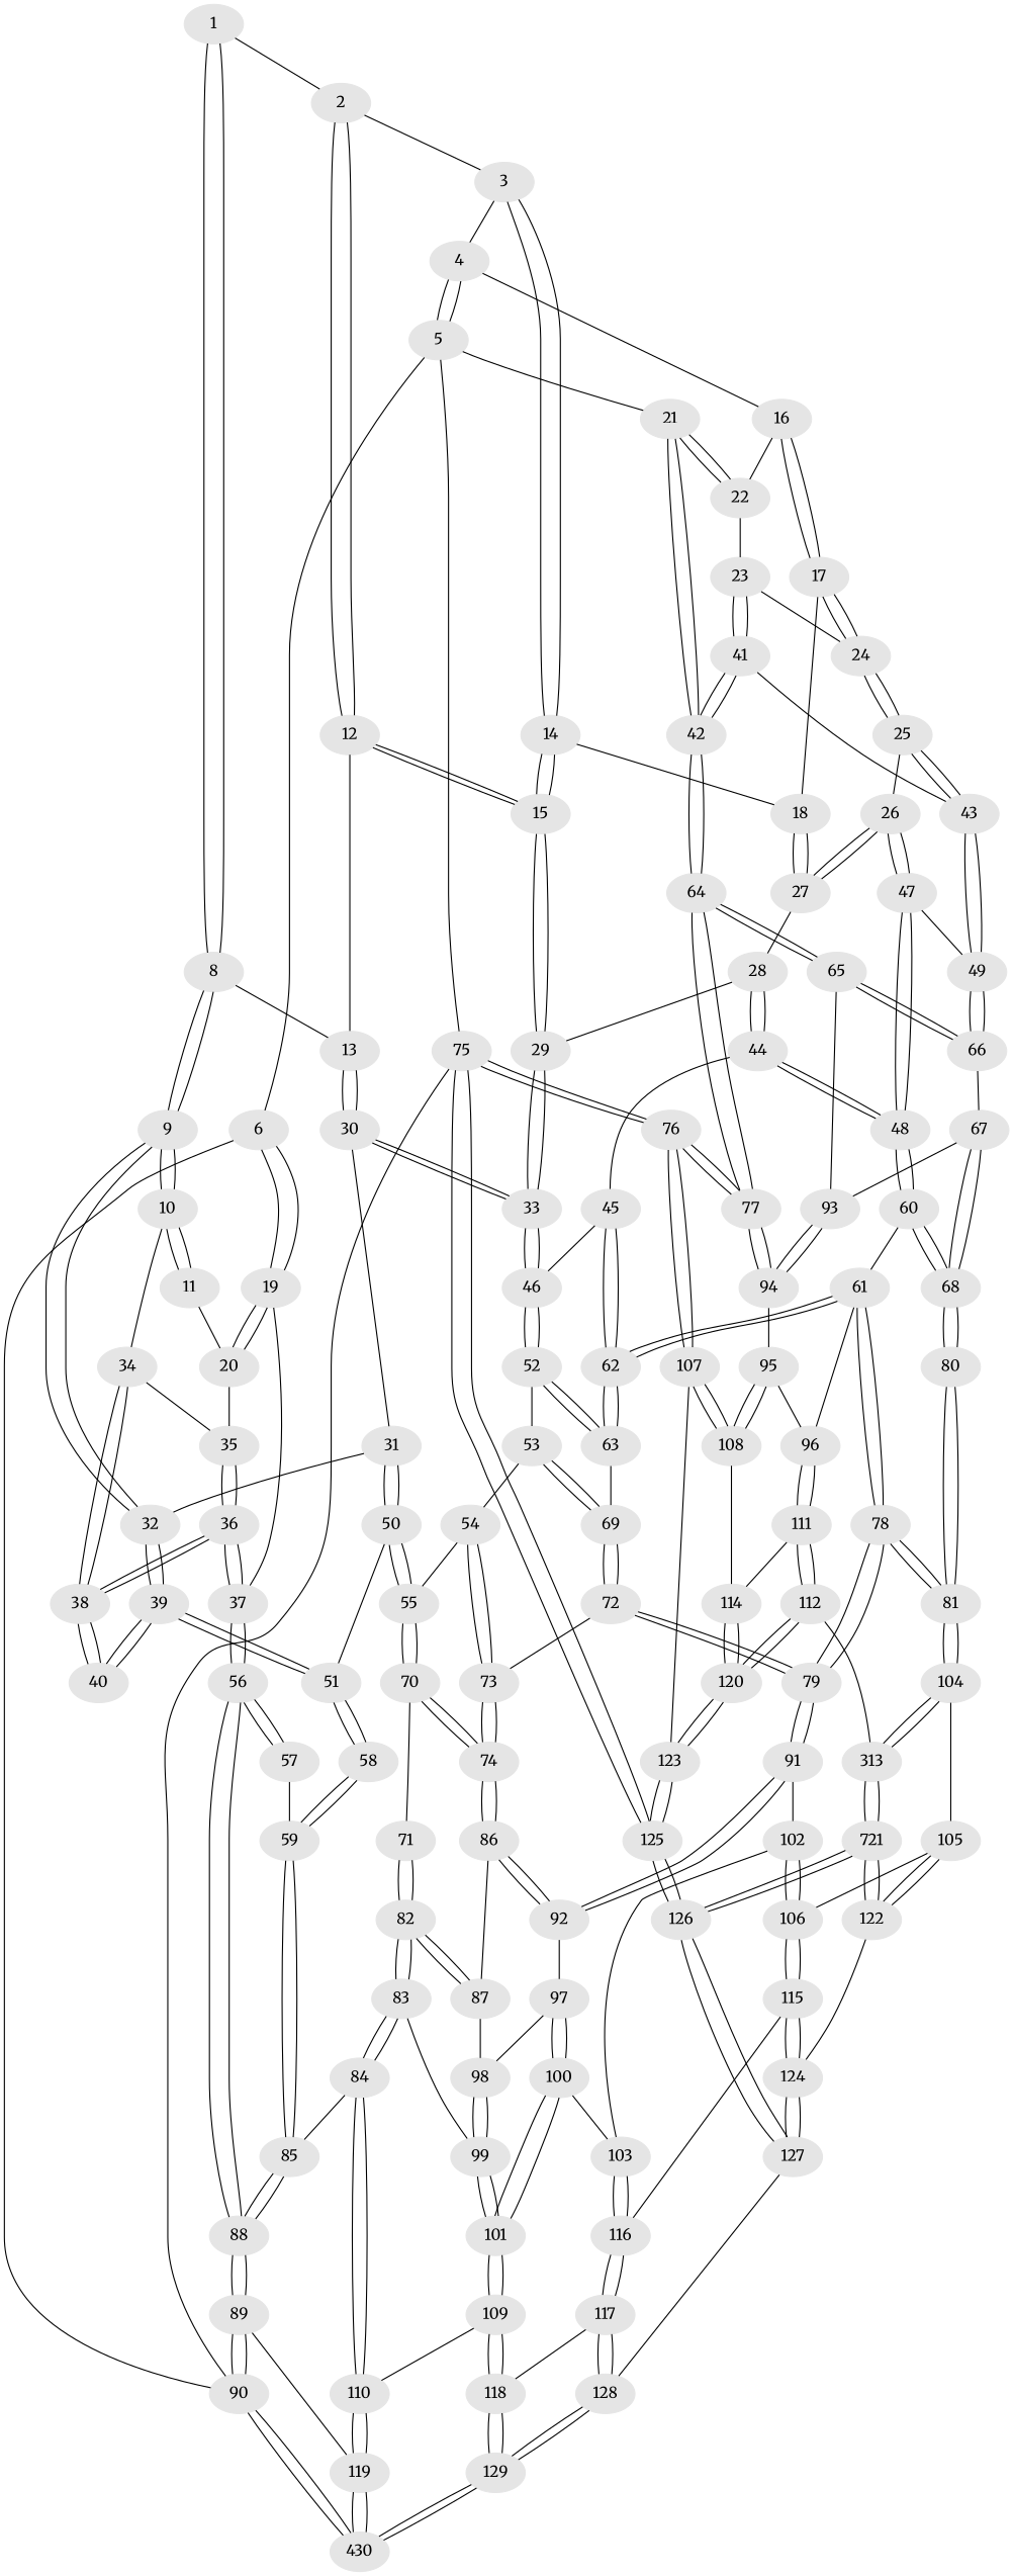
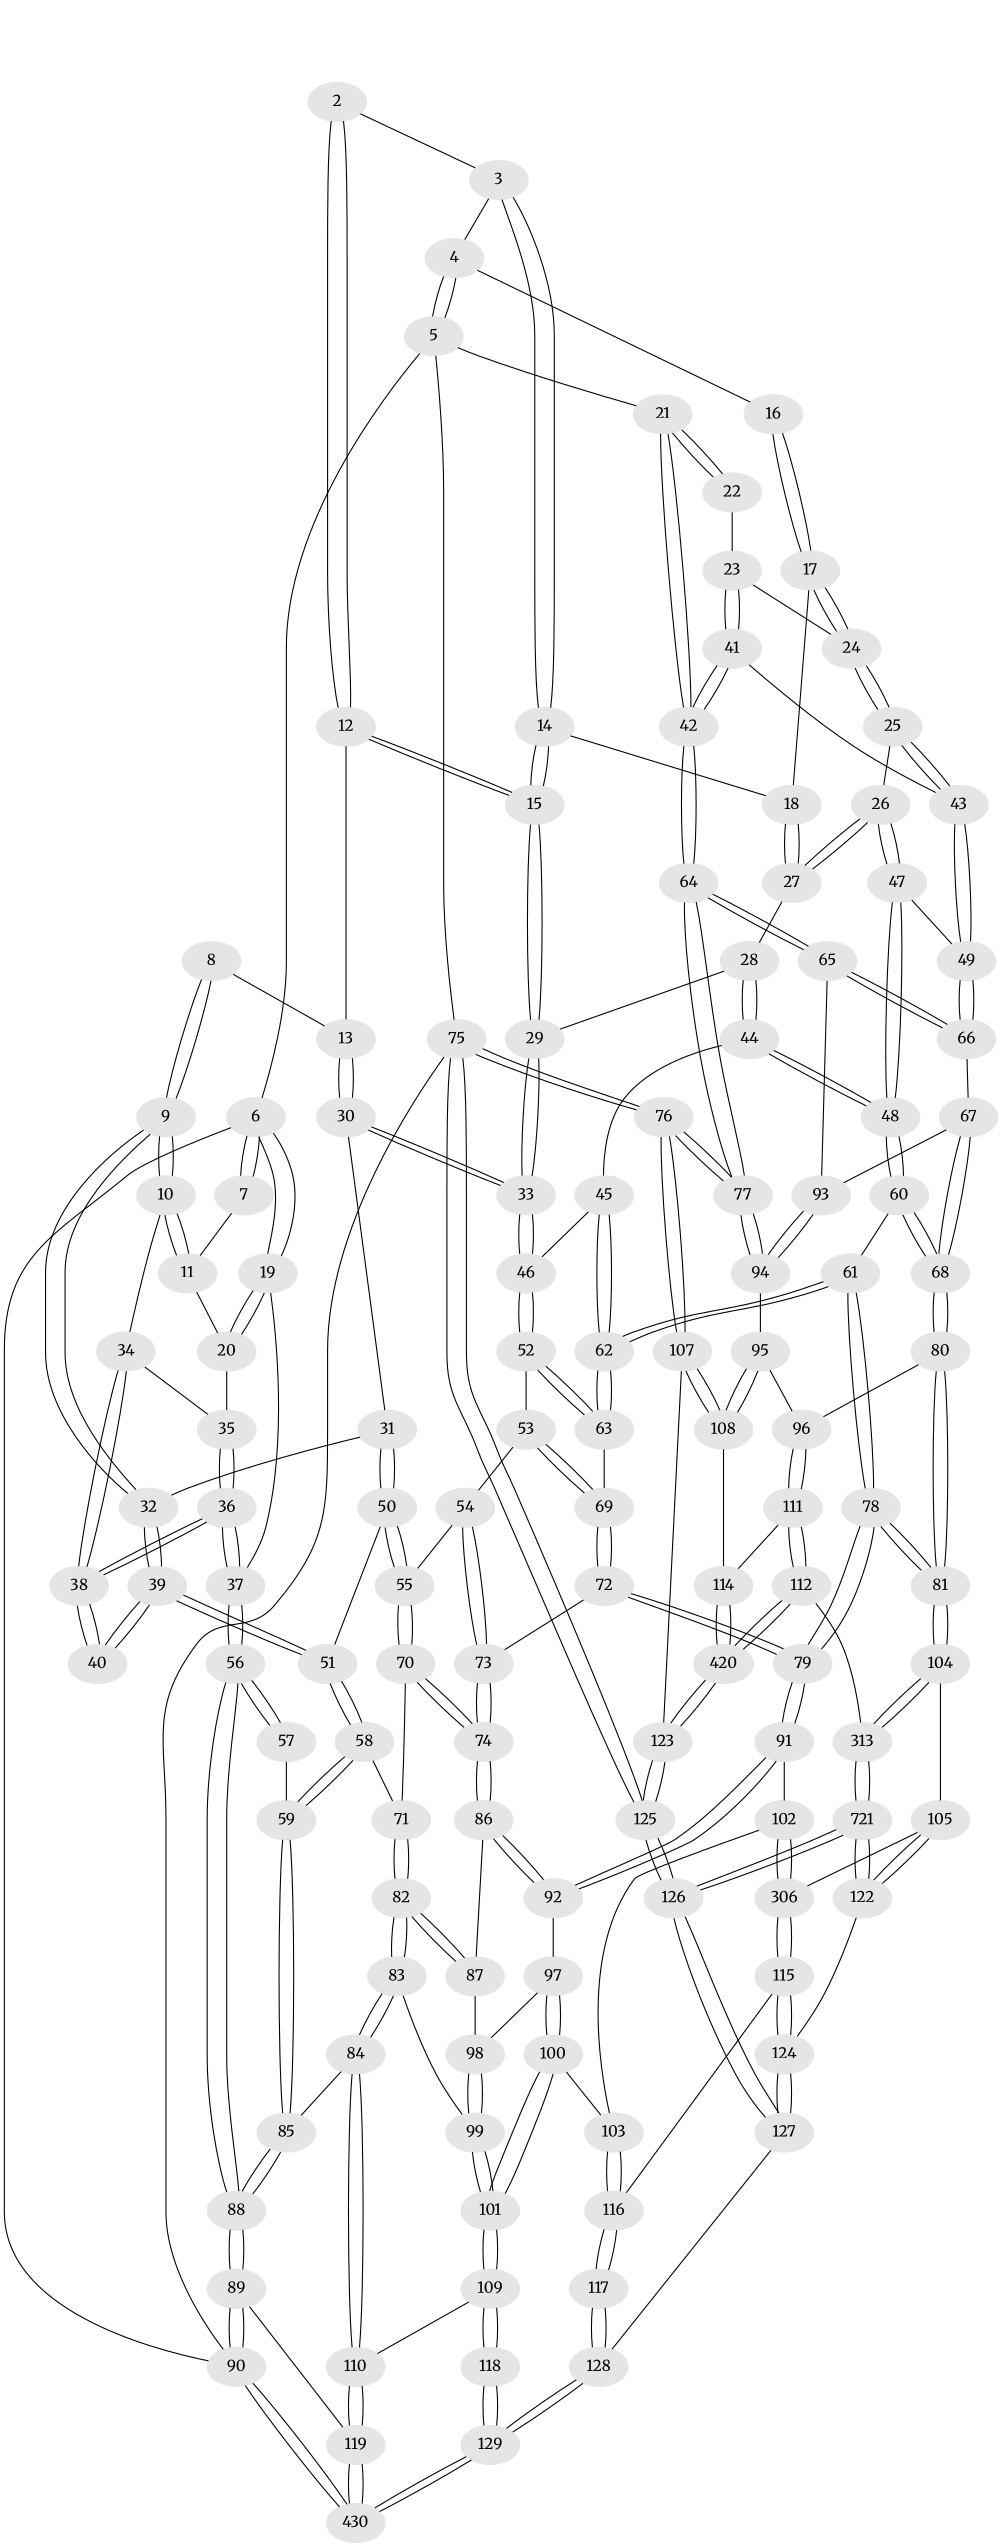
  graph {
    fontname=Merriweather
    node [color=gray90 fontname=Merriweather style=filled]
    edge [fontname=Merriweather]
-   1
    2
    8
    3
    12
    9
    13
    4
    14
    15
    5
    16
    18
    6
    21
    75
    17
    22
+   7
    19
    90
    42
    76
    125
    11
    20
    37
    n28 [label=430]
    10
    32
    30
    34
    39
    35
    38
    29
    33
    31
    27
    24
    23
    25
    28
    56
    36
    64
    41
    43
    26
    47
    49
    48
    44
    45
    46
    50
    51
    55
    40
    52
    57
    88
    58
    65
    77
    66
    62
    60
    63
    53
    61
    68
    67
    70
    59
    71
    54
    69
    73
    72
    74
    89
    85
    82
    78
    80
    79
    81
    93
    94
    96
    86
    83
    87
    91
    92
    107
    126
    108
    123
    95
    104
    102
    111
    105
    n106 [label=313]
    84
    99
    98
    110
    101
    119
    97
    103
-   106
+   106 [label=306]
    100
    114
    112
    109
    116
    118
    115
    117
    122
    n125 [label=721]
    124
-   120
+   120 [label=420]
    129
    127
    128
-   1 -- 2
-   1 -- 8
-   1 -- 8
    2 -- 3
    2 -- 12
    2 -- 12
    8 -- 9
    8 -- 9
    8 -- 13
    3 -- 4
    3 -- 14
    3 -- 14
    12 -- 13
    12 -- 15
    12 -- 15
    9 -- 10
    9 -- 10
    9 -- 32
    9 -- 32
    13 -- 30
    13 -- 30
    4 -- 5
    4 -- 5
    4 -- 16
    14 -- 15
    14 -- 15
    14 -- 18
    15 -- 29
    15 -- 29
    5 -- 6
    5 -- 21
    5 -- 75
    16 -- 17
    16 -- 17
-   16 -- 22
    18 -- 27
    18 -- 27
+   6 -- 7
+   6 -- 7
    6 -- 19
    6 -- 19
    6 -- 90
    21 -- 22
    21 -- 22
    21 -- 42
    21 -- 42
    75 -- 90
    75 -- 76
    75 -- 76
    75 -- 125
    75 -- 125
    17 -- 18
    17 -- 24
    17 -- 24
    22 -- 23
+   7 -- 11
    19 -- 20
    19 -- 20
    19 -- 37
    90 -- n28
    90 -- n28
    42 -- 64
    42 -- 64
    76 -- 77
    76 -- 77
    76 -- 107
    76 -- 107
    125 -- 126
    125 -- 126
    11 -- 20
    20 -- 35
    37 -- 56
    37 -- 56
    10 -- 11
    10 -- 11
    10 -- 34
    32 -- 39
    32 -- 39
    30 -- 33
    30 -- 33
    30 -- 31
    34 -- 35
    34 -- 38
    34 -- 38
    39 -- 51
    39 -- 51
    39 -- 40
    39 -- 40
    35 -- 36
    35 -- 36
    38 -- 40
    38 -- 40
    29 -- 33
    29 -- 33
    33 -- 46
    33 -- 46
    31 -- 32
    31 -- 50
    31 -- 50
    27 -- 28
    24 -- 25
    24 -- 25
    23 -- 24
    23 -- 41
    23 -- 41
    25 -- 43
    25 -- 43
    25 -- 26
    28 -- 29
    28 -- 44
    28 -- 44
    56 -- 57
    56 -- 57
    56 -- 88
    56 -- 88
    36 -- 37
    36 -- 37
    36 -- 38
    36 -- 38
    64 -- 65
    64 -- 65
    64 -- 77
    64 -- 77
    41 -- 42
    41 -- 42
    41 -- 43
    43 -- 49
    43 -- 49
    26 -- 27
    26 -- 27
    26 -- 47
    26 -- 47
    47 -- 49
    47 -- 48
    47 -- 48
    49 -- 66
    49 -- 66
    48 -- 60
    48 -- 60
    44 -- 48
    44 -- 48
    44 -- 45
    45 -- 46
    45 -- 62
    45 -- 62
    46 -- 52
    46 -- 52
    50 -- 51
    50 -- 55
    50 -- 55
    51 -- 58
    51 -- 58
    55 -- 70
    55 -- 70
    52 -- 63
    52 -- 63
    52 -- 53
    57 -- 59
    88 -- 89
    88 -- 89
    58 -- 59
    58 -- 59
+   58 -- 71
    65 -- 66
    65 -- 66
    65 -- 93
    77 -- 94
    77 -- 94
    66 -- 67
    62 -- 63
    62 -- 63
    60 -- 61
    60 -- 68
    60 -- 68
    63 -- 69
    53 -- 54
    53 -- 69
    53 -- 69
    61 -- 62
    61 -- 62
    61 -- 78
    61 -- 78
    68 -- 80
    68 -- 80
    67 -- 68
    67 -- 68
    67 -- 93
    70 -- 71
    70 -- 74
    70 -- 74
    59 -- 85
    59 -- 85
    71 -- 82
    71 -- 82
    54 -- 55
    54 -- 73
    54 -- 73
    69 -- 72
    69 -- 72
    73 -- 74
    73 -- 74
    72 -- 73
    72 -- 79
    72 -- 79
    74 -- 86
    74 -- 86
    89 -- 90
    89 -- 90
    89 -- 119
    85 -- 88
    85 -- 88
    82 -- 83
    82 -- 83
    82 -- 87
    82 -- 87
    78 -- 79
    78 -- 79
    78 -- 81
    78 -- 81
    80 -- 81
    80 -- 81
-   61 -- 96
+   80 -- 96
    79 -- 91
    79 -- 91
    81 -- 104
    81 -- 104
    93 -- 94
    93 -- 94
    94 -- 95
    96 -- 111
    96 -- 111
    86 -- 87
    86 -- 92
    86 -- 92
    83 -- 84
    83 -- 84
    83 -- 99
    87 -- 98
    91 -- 92
    91 -- 92
    91 -- 102
    92 -- 97
    107 -- 108
    107 -- 108
    107 -- 123
    126 -- 127
    126 -- 127
    108 -- 114
    123 -- 125
    123 -- 125
    95 -- 96
    95 -- 108
    95 -- 108
    104 -- 105
    104 -- n106
    104 -- n106
    102 -- 103
    102 -- 106
    102 -- 106
    111 -- 114
    111 -- 112
    111 -- 112
    105 -- 106
    105 -- 122
    105 -- 122
    n106 -- n125
    n106 -- n125
    84 -- 85
    84 -- 110
    84 -- 110
    99 -- 101
    99 -- 101
    98 -- 99
    98 -- 99
    110 -- 119
    110 -- 119
    101 -- 109
    101 -- 109
    119 -- n28
    119 -- n28
    97 -- 98
    97 -- 100
    97 -- 100
    103 -- 116
    103 -- 116
    106 -- 115
    106 -- 115
    100 -- 101
    100 -- 101
    100 -- 103
    114 -- 120
    114 -- 120
    112 -- n106
    112 -- 120
    112 -- 120
    109 -- 110
    109 -- 118
    109 -- 118
    116 -- 117
    116 -- 117
    118 -- 129
    118 -- 129
    115 -- 116
    115 -- 124
    115 -- 124
-   117 -- 118
    117 -- 128
    117 -- 128
    122 -- 124
    n125 -- 126
    n125 -- 126
    n125 -- 122
    n125 -- 122
    124 -- 127
    124 -- 127
    120 -- 123
    120 -- 123
    129 -- n28
    129 -- n28
    127 -- 128
    128 -- 129
    128 -- 129
  }
